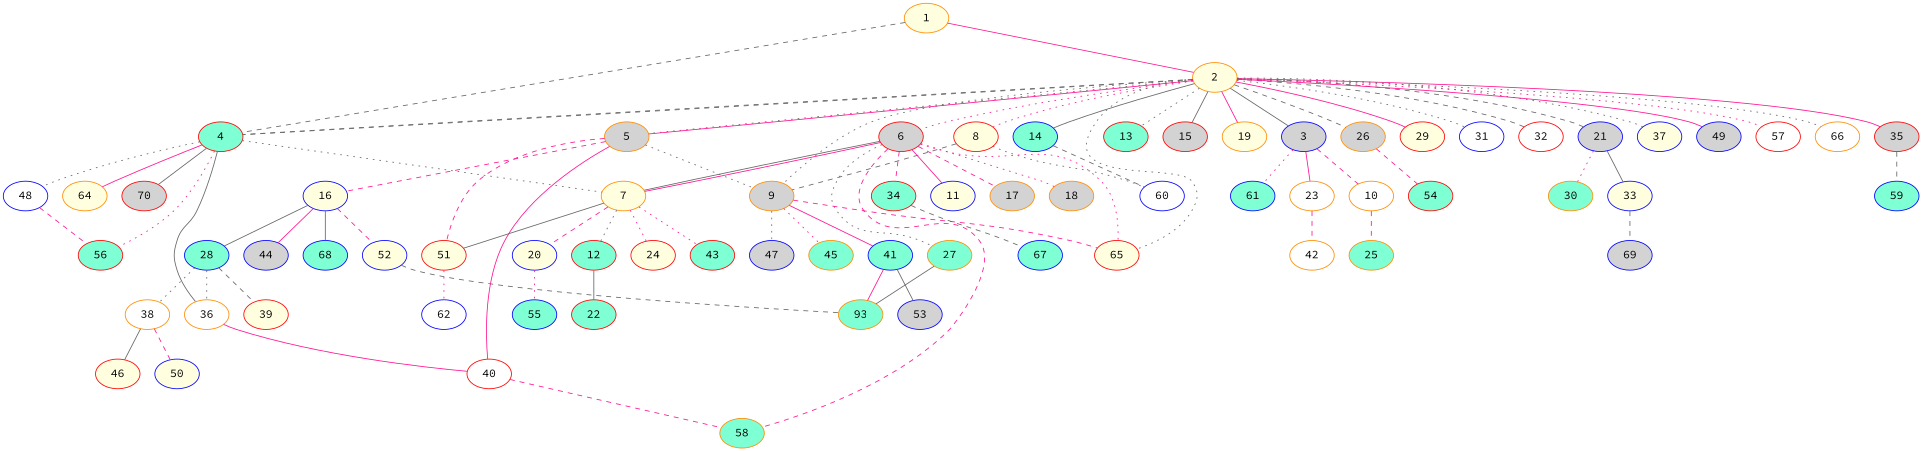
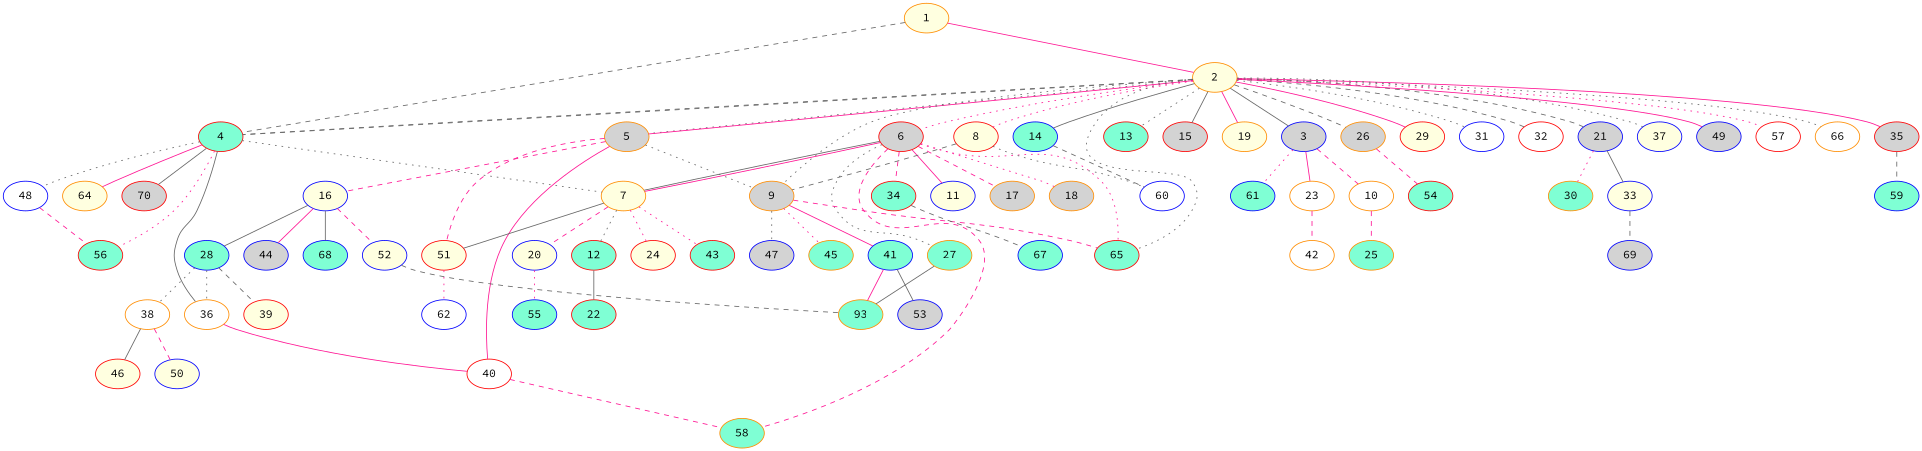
  graph {
    fontname="Source Code Pro"
    node [color=blue fillcolor=aquamarine fontname="Source Code Pro" style=filled]
    edge [color=deeppink fontname="Source Code Pro" style=solid]
    1 [color=darkorange fillcolor=lightyellow]
    2 [color=darkorange fillcolor=lightyellow]
    4 [color=red]
    3 [fillcolor=lightgrey]
    5 [color=darkorange fillcolor=lightgrey]
    6 [color=red fillcolor=lightgrey]
    8 [color=red fillcolor=lightyellow]
    9 [color=darkorange fillcolor=lightgrey]
    13 [color=red]
    14
    15 [color=red fillcolor=lightgrey]
    19 [color=darkorange fillcolor=lightyellow]
    21 [fillcolor=lightgrey]
    26 [color=darkorange fillcolor=lightgrey]
    29 [color=red fillcolor=lightyellow]
    31 [fillcolor=white]
    32 [color=red fillcolor=white]
    35 [color=red fillcolor=lightgrey]
    37 [fillcolor=lightyellow]
    49 [fillcolor=lightgrey]
    57 [color=red fillcolor=white]
-   65 [color=red fillcolor=lightyellow]
+   65 [color=red]
    66 [color=darkorange fillcolor=white]
    7 [color=darkorange fillcolor=lightyellow]
    36 [color=darkorange fillcolor=white]
    48 [fillcolor=white]
    56 [color=red]
    64 [color=darkorange fillcolor=lightyellow]
    70 [color=red fillcolor=lightgrey]
    10 [color=darkorange fillcolor=white]
    23 [color=darkorange fillcolor=white]
    61
    16 [fillcolor=lightyellow]
    40 [color=red fillcolor=white]
    51 [color=red fillcolor=lightyellow]
    11 [fillcolor=lightyellow]
    17 [color=darkorange fillcolor=lightgrey]
    18 [color=darkorange fillcolor=lightgrey]
    27 [color=darkorange]
    34 [color=red]
    58 [color=darkorange]
    60 [fillcolor=white]
    41
    45 [color=darkorange]
    47 [fillcolor=lightgrey]
    30 [color=darkorange]
    33 [fillcolor=lightyellow]
    54 [color=red]
    59
    25 [color=darkorange]
    42 [color=darkorange fillcolor=white]
    12 [color=red]
    20 [fillcolor=lightyellow]
    24 [color=red fillcolor=lightyellow]
    43 [color=red]
    28
    44 [fillcolor=lightgrey]
    52 [fillcolor=lightyellow]
    68
    62 [fillcolor=white]
    n61 [color=darkorange label=93]
    67
    22 [color=red]
    55
    53 [fillcolor=lightgrey]
    38 [color=darkorange fillcolor=white]
    39 [color=red fillcolor=lightyellow]
    69 [fillcolor=lightgrey]
    46 [color=red fillcolor=lightyellow]
    50 [fillcolor=lightyellow]
    1 -- 2
    1 -- 4 [color=gray40 style=dashed]
    2 -- 4 [color=gray40 style=dashed]
    2 -- 4 [color=gray40 style=dashed]
    2 -- 3 [color=gray40]
    2 -- 5 [color=gray40 style=dotted]
    2 -- 5
    2 -- 6 [style=dotted]
    2 -- 8 [style=dotted]
    2 -- 9 [color=gray40 style=dotted]
    2 -- 13 [color=gray40 style=dotted]
    2 -- 14 [color=gray40]
    2 -- 15 [color=gray40]
    2 -- 19
    2 -- 21 [color=gray40 style=dashed]
    2 -- 26 [color=gray40 style=dashed]
    2 -- 29
    2 -- 31 [color=gray40 style=dotted]
    2 -- 32 [color=gray40 style=dashed]
    2 -- 35
    2 -- 37 [color=gray40 style=dotted]
    2 -- 49
    2 -- 57 [style=dotted]
    2 -- 65 [color=gray40 style=dotted]
    2 -- 66 [color=gray40 style=dotted]
    4 -- 7 [color=gray40 style=dotted]
    4 -- 36 [color=gray40]
    4 -- 48 [color=gray40 style=dotted]
    4 -- 56 [style=dotted]
    4 -- 64
    4 -- 70 [color=gray40]
    3 -- 10 [style=dashed]
    3 -- 23
    3 -- 61 [style=dotted]
    5 -- 9 [color=gray40 style=dotted]
    5 -- 16 [style=dashed]
    5 -- 40
    5 -- 51 [style=dashed]
    6 -- 65 [style=dotted]
    6 -- 7 [color=gray40]
    6 -- 7
    6 -- 11
    6 -- 17 [style=dashed]
    6 -- 18 [style=dotted]
    6 -- 27 [color=gray40 style=dotted]
    6 -- 34 [style=dashed]
    6 -- 58 [style=dashed]
    8 -- 9 [color=gray40 style=dashed]
    8 -- 60 [color=gray40 style=dotted]
    9 -- 65 [style=dashed]
    9 -- 41
    9 -- 45 [style=dotted]
    9 -- 47 [color=gray40 style=dotted]
    14 -- 60 [color=gray40 style=dashed]
    21 -- 30 [style=dotted]
    21 -- 33 [color=gray40]
    26 -- 54 [style=dashed]
    35 -- 59 [color=gray40 style=dashed]
    7 -- 51 [color=gray40]
    7 -- 12 [color=gray40 style=dotted]
    7 -- 20 [style=dashed]
    7 -- 24 [style=dotted]
    7 -- 43 [style=dotted]
    36 -- 40
    48 -- 56 [style=dashed]
    10 -- 25 [style=dashed]
    23 -- 42 [style=dashed]
    16 -- 28 [color=gray40]
    16 -- 44
    16 -- 52 [style=dashed]
    16 -- 68 [color=gray40]
    40 -- 58 [style=dashed]
    51 -- 62 [style=dotted]
    27 -- n61 [color=gray40]
    34 -- 67 [color=gray40 style=dashed]
    41 -- n61
    41 -- 53 [color=gray40]
    33 -- 69 [color=gray40 style=dashed]
    12 -- 22 [color=gray40]
    20 -- 55 [style=dotted]
    28 -- 36 [color=gray40 style=dotted]
    28 -- 38 [color=gray40 style=dotted]
    28 -- 39 [color=gray40 style=dashed]
    52 -- n61 [color=gray40 style=dashed]
    38 -- 46 [color=gray40]
    38 -- 50 [style=dashed]
  }
